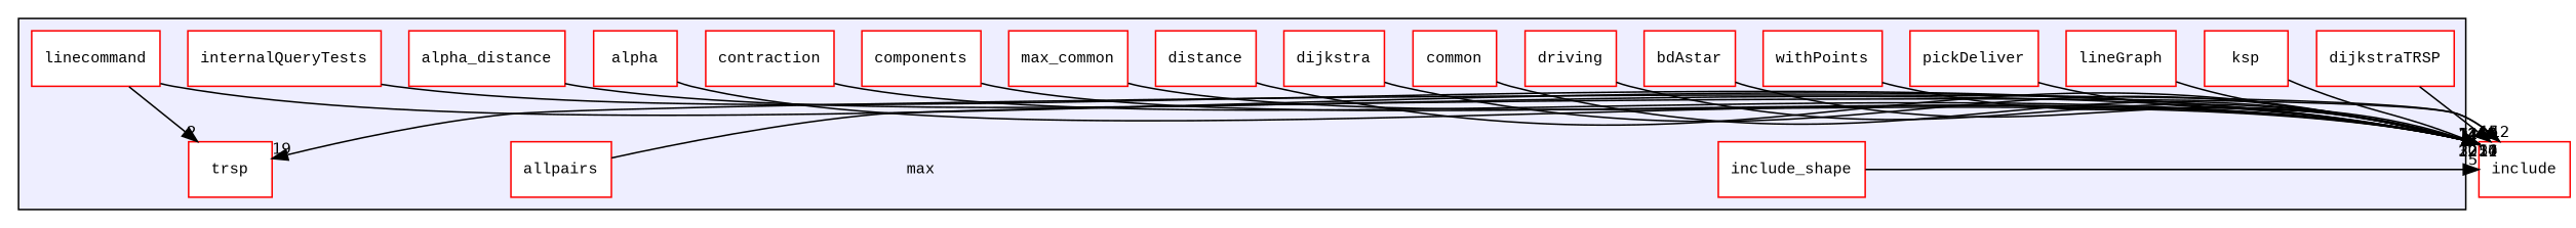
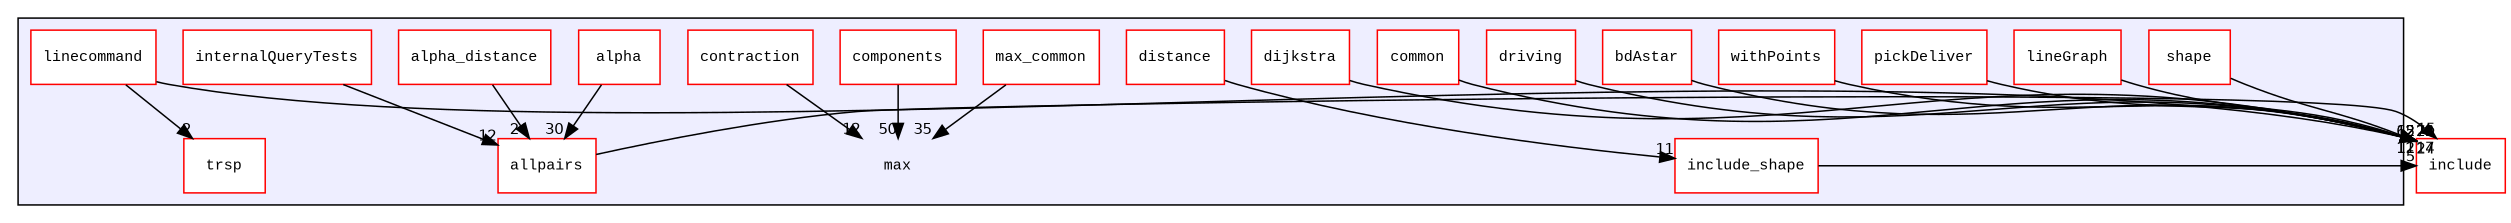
  digraph {
    compound=true
    fontname="Liberation Mono"
    node [fontname="Liberation Mono" fontsize=10 shape=box color=red fillcolor=white style=filled]
    edge [fontname="Liberation Mono" headlabel=12 labeldistance=1.5 labelfontname=Helvetica labelfontsize=10]
    n1 [label=max shape=plaintext color="" fillcolor="" style=""]
    n2 [label=allpairs]
    n3 [label=include_shape]
    n4 [label=distance]
    n5 [label=bdAstar]
    n6 [label=driving]
    n7 [label=common]
    n8 [label=components]
    n9 [label=contraction]
    n10 [label=dijkstra]
-   n11 [label=dijkstraTRSP]
    n12 [label=alpha_distance]
    n13 [label=internalQueryTests]
-   n14 [label=ksp]
+   n14 [label=shape]
    n15 [label=linecommand]
    n16 [label=lineGraph]
    n17 [label=max_common]
    n18 [label=pickDeliver]
    n19 [label=trsp]
    n20 [label=alpha]
    n21 [label=withPoints]
    n22 [label=include]
    subgraph cluster_1 {
      bgcolor="#eeeeff"
      pencolor=black
      n1
      n2
      n3
      n4
      n5
      n6
      n7
      n8
      n9
      n10
-     n11
      n12
      n13
      n14
      n15
      n16
      n17
      n18
      n19
      n20
      n21
    }
    n2 -> n22 [headlabel=15]
    n3 -> n22 [headlabel=5]
-   n4 -> n22 [headlabel=11]
+   n4 -> n3 [headlabel=11]
    n5 -> n22
    n6 -> n22
    n7 -> n22 [headlabel=65]
-   n8 -> n22 [headlabel=50]
-   n9 -> n22
+   n8 -> n1 [headlabel=50]
+   n9 -> n1
    n10 -> n22 [headlabel=22]
-   n11 -> n22
-   n12 -> n22 [headlabel=24]
-   n13 -> n22
+   n12 -> n2 [headlabel=24]
+   n13 -> n2
    n14 -> n22 [headlabel=24]
    n15 -> n19 [headlabel=2]
    n15 -> n22 [headlabel=2]
    n16 -> n22 [headlabel=11]
-   n17 -> n22 [headlabel=35]
+   n17 -> n1 [headlabel=35]
    n18 -> n22 [headlabel=74]
-   n20 -> n22 [headlabel=30]
+   n20 -> n2 [headlabel=30]
    n21 -> n22 [headlabel=17]
-   n22 -> n19 [headlabel=19]
  }
